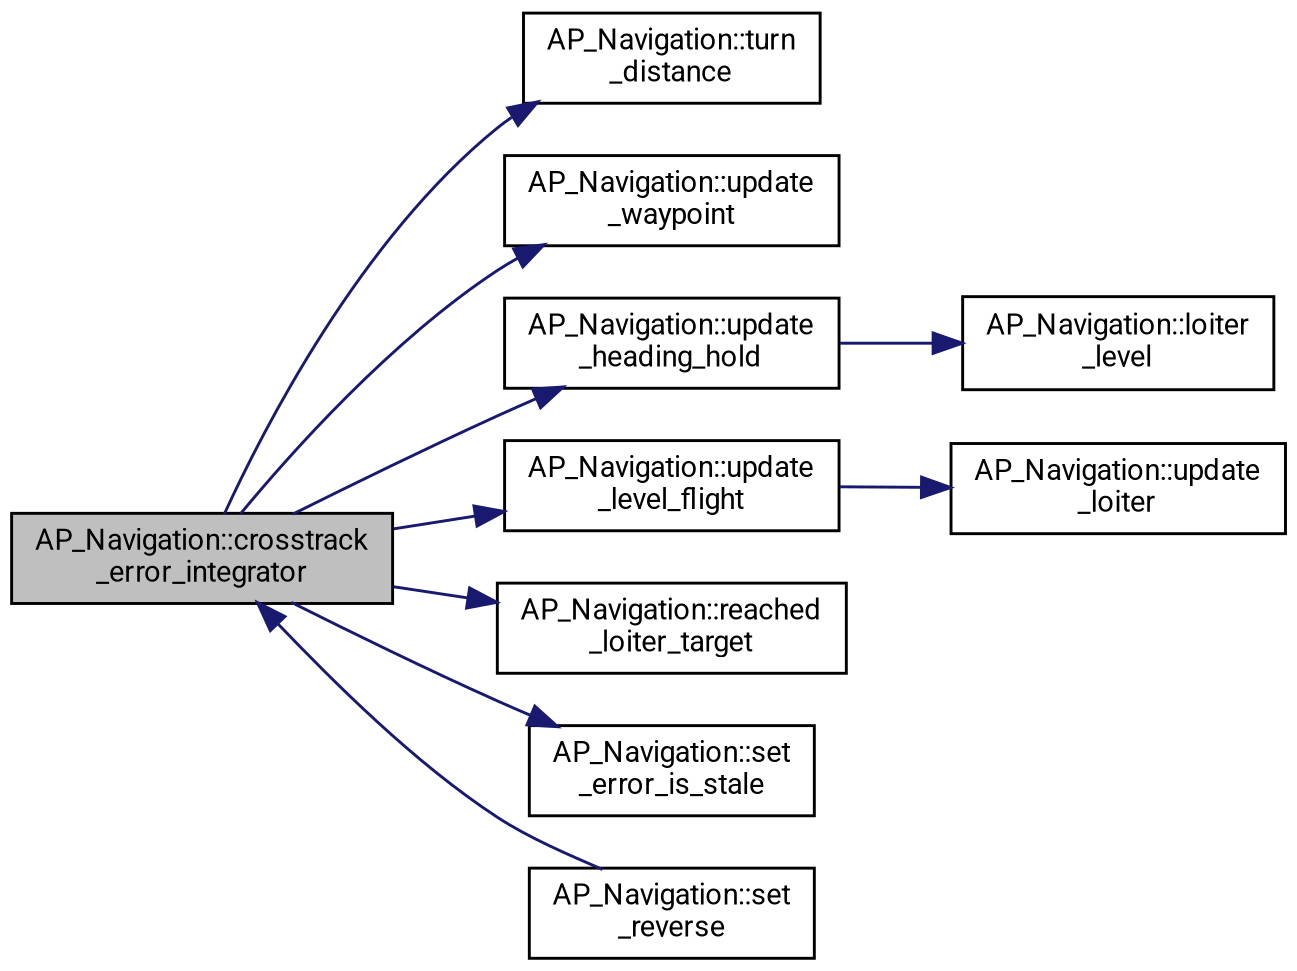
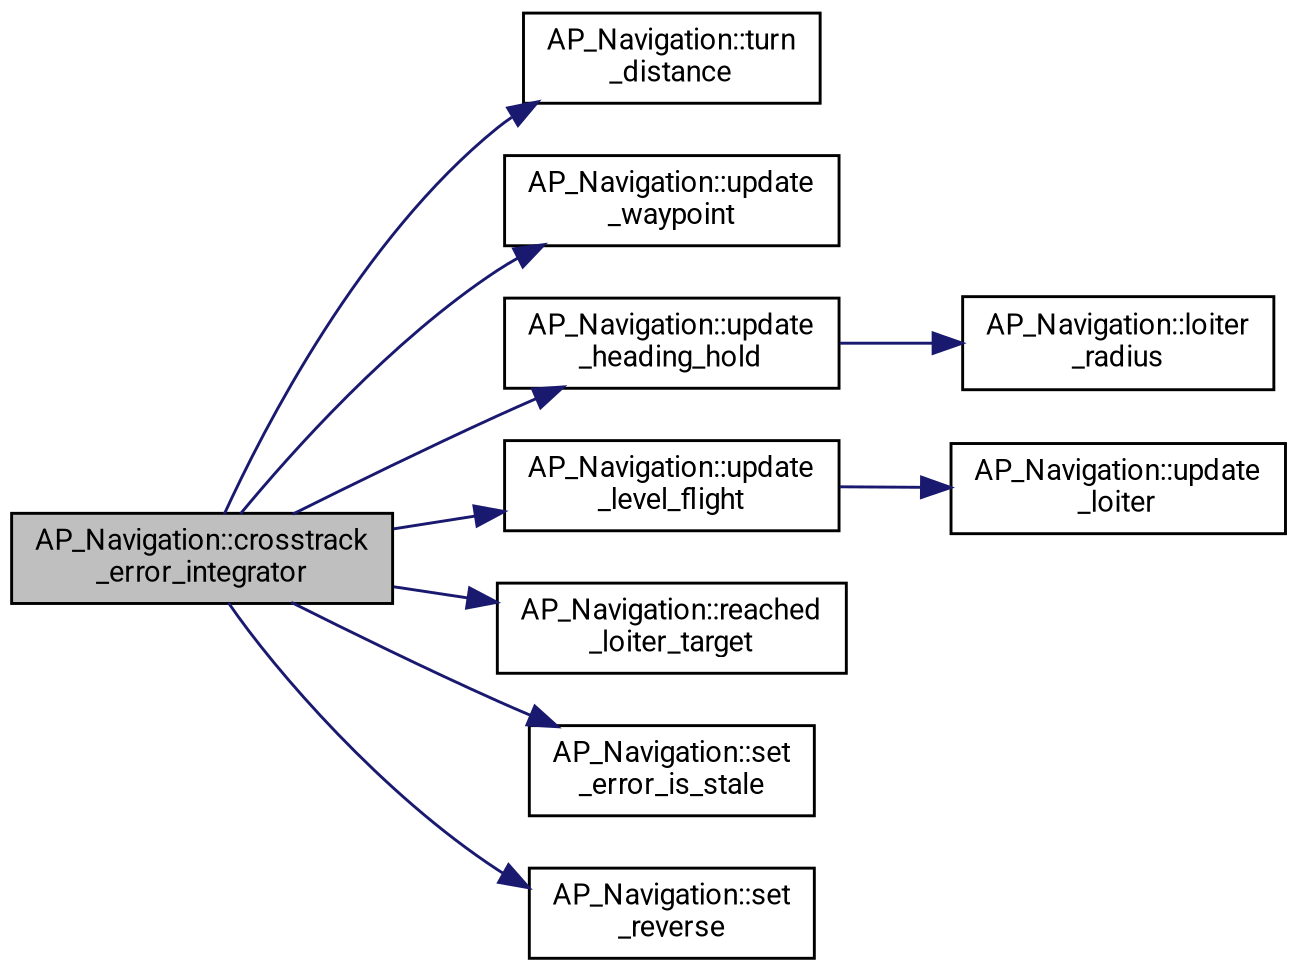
  digraph {
    fontname=Roboto
    rankdir=LR
    node [color=black fillcolor=white fontname=Roboto fontsize=10 shape=record style=filled]
    edge [color=midnightblue fontname=Roboto fontsize=10 labelfontname=Helvetica labelfontsize=10 style=solid]
    n1 [fillcolor=grey75 fontcolor=black height=0.2 label="AP_Navigation::crosstrack\l_error_integrator" width=0.4]
    n2 [height=0.2 label="AP_Navigation::turn\l_distance" width=0.4]
    n3 [height=0.2 label="AP_Navigation::update\l_waypoint" width=0.4]
    n4 [height=0.2 label="AP_Navigation::update\l_heading_hold" width=0.4]
    n5 [height=0.2 label="AP_Navigation::update\l_level_flight" width=0.4]
    n6 [height=0.2 label="AP_Navigation::reached\l_loiter_target" width=0.4]
    n7 [height=0.2 label="AP_Navigation::set\l_error_is_stale" width=0.4]
    n8 [height=0.2 label="AP_Navigation::set\l_reverse" width=0.4]
-   n9 [height=0.2 label="AP_Navigation::loiter\l_level" width=0.4]
+   n9 [height=0.2 label="AP_Navigation::loiter\l_radius" width=0.4]
    n10 [height=0.2 label="AP_Navigation::update\l_loiter" width=0.4]
    n1 -> n2
    n1 -> n3
    n1 -> n4
    n1 -> n5
    n1 -> n6
    n1 -> n7
-   n8 -> n1
+   n1 -> n8
    n4 -> n9
    n5 -> n10
  }
